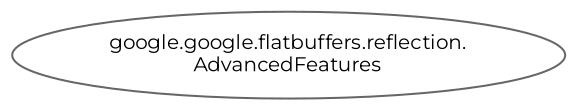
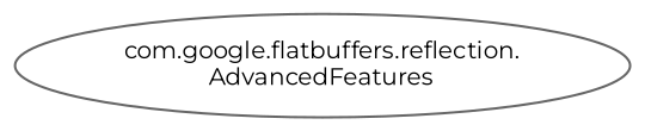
  digraph {
    rankdir=LR
    fontname=Montserrat
-   n1 [color=grey40 fillcolor=white fontname=Montserrat fontsize=10 height=0.2 label="google.google.flatbuffers.reflection.\lAdvancedFeatures" shape=ellipse style=filled width=0.4]
+   n1 [color=grey40 fillcolor=white fontname=Montserrat fontsize=10 height=0.2 label="com.google.flatbuffers.reflection.\lAdvancedFeatures" shape=ellipse style=filled width=0.4]
  }
